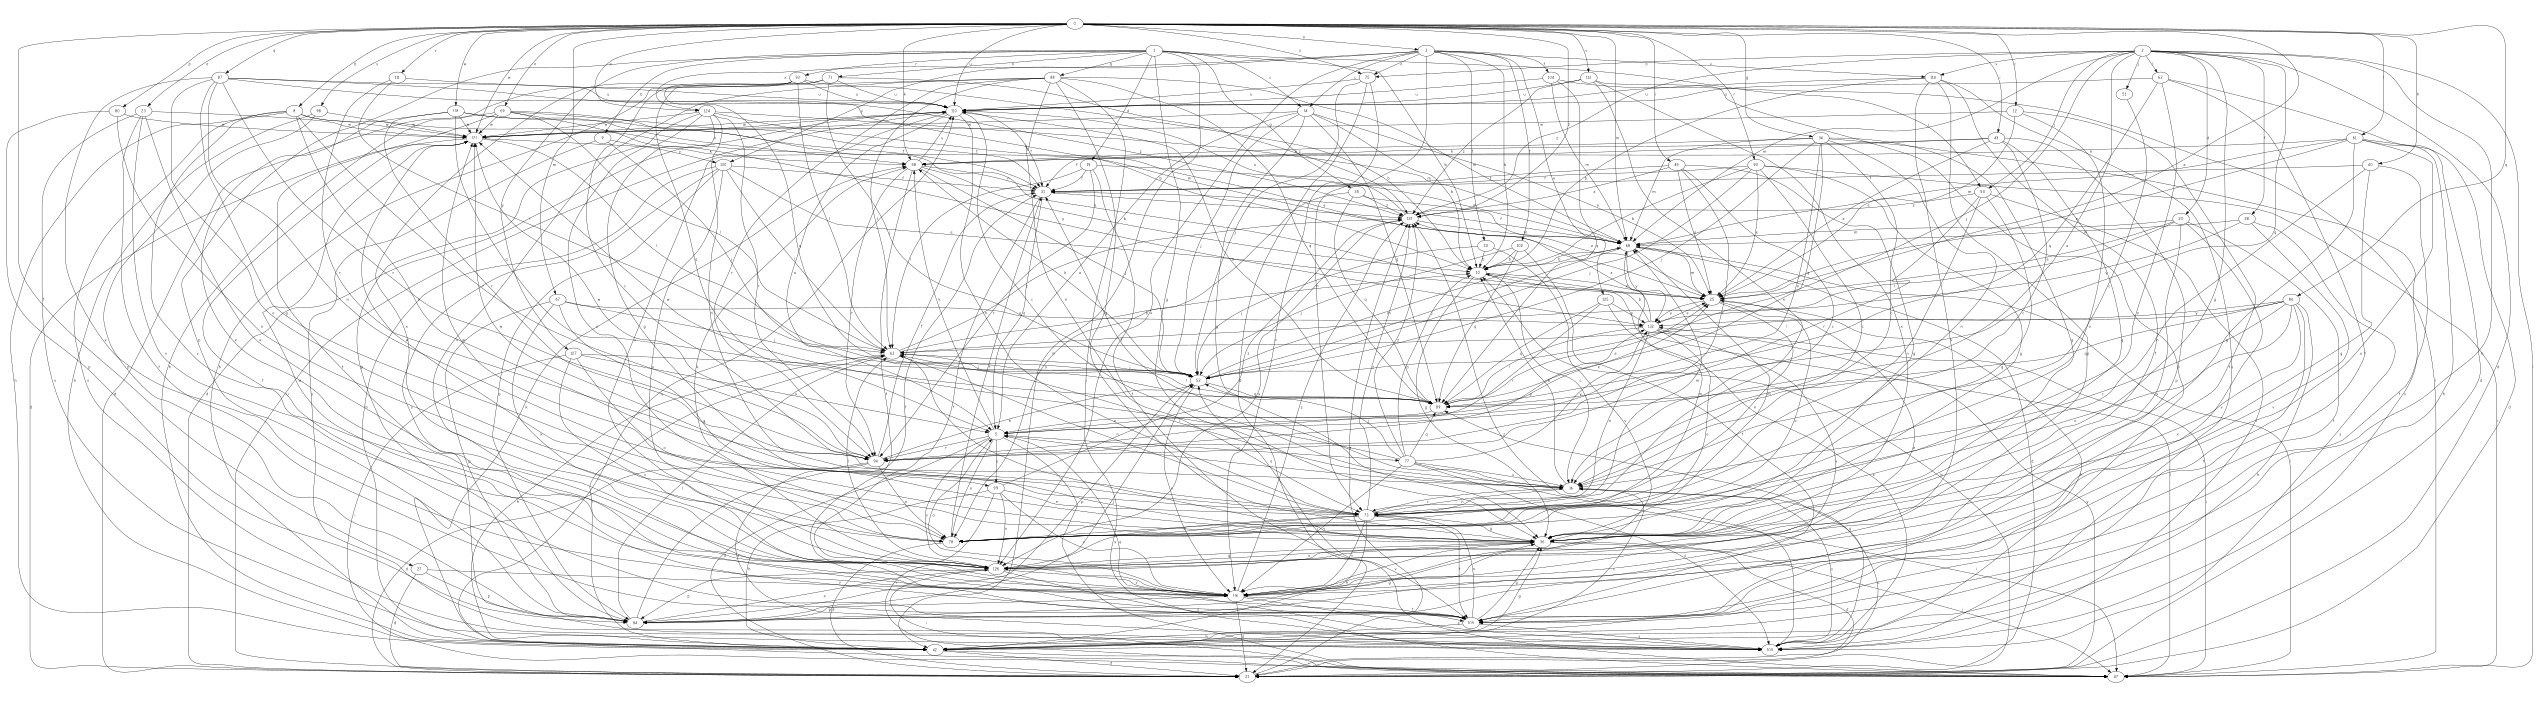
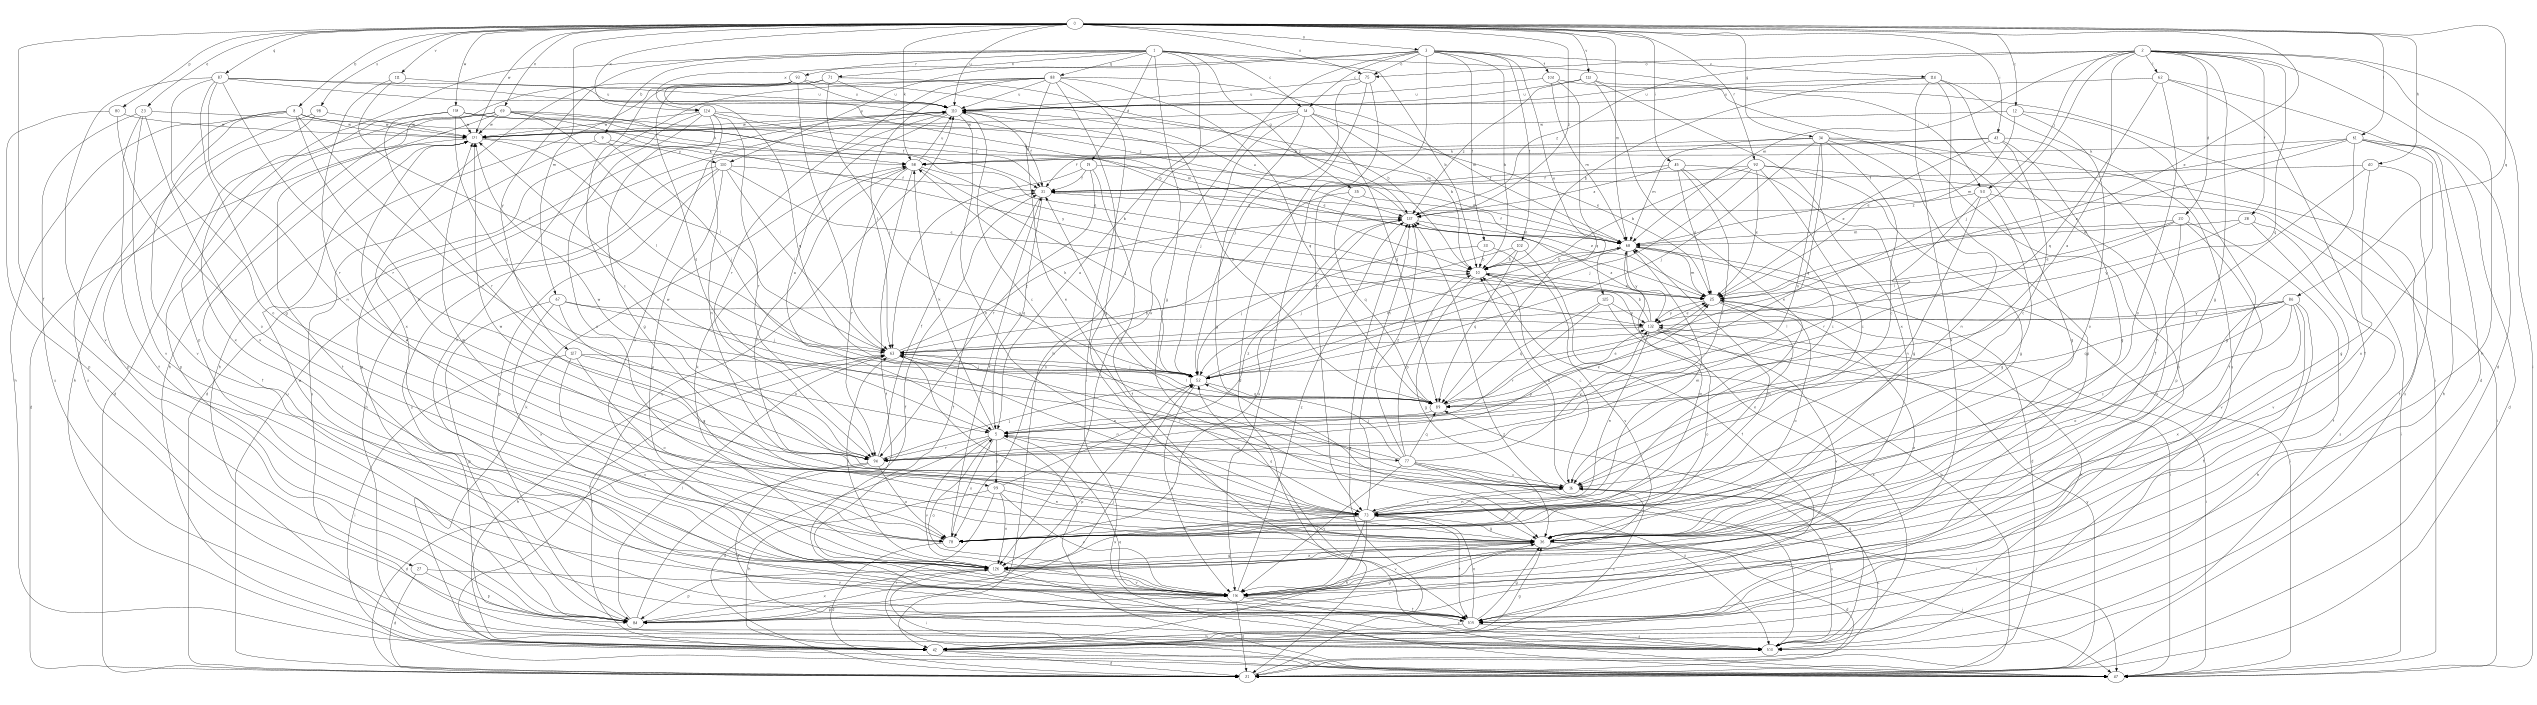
  strict digraph {
    fontname="Comic Neue"
    node [fontname="Comic Neue"]
    edge [fontname="Comic Neue"]
    0
    3
    8
    12
    23
    25
    27
    34
    40
    43
    45
    58
    61
    67
    68
    69
    75
    80
    86
    87
    92
    98
    110
    111
    112
    118
    121
    124
    137
    10
    14
    114
    30
    73
    102
    104
    125
    126
    130
    42
    94
    99
    116
    100
    78
    105
    132
    84
    21
    36
    5
    52
    89
    16
    31
    47
    63
    1
    9
    19
    35
    50
    71
    88
    93
    127
    2
    20
    28
-   51
    62
    77
    0 -> 3 [label=a]
    0 -> 8 [label=b]
    0 -> 12 [label=c]
    0 -> 23 [label=e]
    0 -> 25 [label=e]
    0 -> 27 [label=f]
    0 -> 34 [label=g]
    0 -> 40 [label=h]
    0 -> 43 [label=i]
    0 -> 45 [label=i]
    0 -> 58 [label=k]
    0 -> 61 [label=l]
    0 -> 67 [label=m]
    0 -> 68 [label=m]
    0 -> 69 [label=n]
    0 -> 75 [label=o]
    0 -> 80 [label=p]
    0 -> 86 [label=q]
    0 -> 87 [label=q]
    0 -> 92 [label=r]
    0 -> 98 [label=s]
    0 -> 110 [label=u]
    0 -> 111 [label=v]
    0 -> 112 [label=v]
    0 -> 118 [label=w]
    0 -> 121 [label=w]
    0 -> 124 [label=x]
    0 -> 137 [label=z]
    3 -> 75 [label=o]
    3 -> 124 [label=x]
    3 -> 10 [label=b]
    3 -> 14 [label=c]
    3 -> 114 [label=v]
    3 -> 30 [label=f]
    3 -> 73 [label=n]
    3 -> 102 [label=t]
    3 -> 104 [label=t]
    3 -> 125 [label=x]
    3 -> 126 [label=x]
    3 -> 130 [label=y]
    8 -> 68 [label=m]
    8 -> 121 [label=w]
    8 -> 42 [label=h]
    8 -> 94 [label=r]
    8 -> 99 [label=s]
    8 -> 116 [label=v]
    8 -> 100 [label=s]
    12 -> 25 [label=e]
    12 -> 121 [label=w]
    12 -> 78 [label=o]
    12 -> 105 [label=t]
    23 -> 121 [label=w]
    23 -> 126 [label=x]
    23 -> 116 [label=v]
    23 -> 100 [label=s]
    23 -> 105 [label=t]
    25 -> 68 [label=m]
    25 -> 73 [label=n]
    25 -> 42 [label=h]
    25 -> 78 [label=o]
    25 -> 132 [label=y]
    27 -> 116 [label=v]
    27 -> 84 [label=p]
    27 -> 21 [label=d]
    34 -> 58 [label=k]
    34 -> 68 [label=m]
    34 -> 73 [label=n]
    34 -> 100 [label=s]
    34 -> 36 [label=g]
    34 -> 5 [label=a]
    34 -> 52 [label=j]
    34 -> 89 [label=q]
    34 -> 16 [label=c]
    40 -> 73 [label=n]
    40 -> 105 [label=t]
    40 -> 36 [label=g]
    40 -> 31 [label=f]
    43 -> 25 [label=e]
    43 -> 58 [label=k]
    43 -> 84 [label=p]
    43 -> 36 [label=g]
    43 -> 16 [label=c]
    43 -> 31 [label=f]
    45 -> 25 [label=e]
    45 -> 137 [label=z]
    45 -> 94 [label=r]
    45 -> 36 [label=g]
    45 -> 16 [label=c]
    45 -> 31 [label=f]
    58 -> 110 [label=u]
    58 -> 10 [label=b]
-   58 -> 31 [label=n]
+   58 -> 73 [label=n]
    58 -> 94 [label=r]
    58 -> 105 [label=t]
    58 -> 52 [label=j]
    61 -> 25 [label=e]
    61 -> 58 [label=k]
    61 -> 68 [label=m]
    61 -> 126 [label=x]
    61 -> 42 [label=h]
    61 -> 21 [label=d]
    61 -> 36 [label=g]
    67 -> 126 [label=x]
    67 -> 132 [label=y]
    67 -> 84 [label=p]
    67 -> 36 [label=g]
    67 -> 52 [label=j]
    68 -> 10 [label=b]
    68 -> 132 [label=y]
    68 -> 21 [label=d]
    68 -> 52 [label=j]
    68 -> 31 [label=f]
    68 -> 47 [label=i]
    69 -> 25 [label=e]
    69 -> 121 [label=w]
    69 -> 105 [label=t]
    69 -> 132 [label=y]
+   69 -> 84 [label=p]
    69 -> 21 [label=d]
    69 -> 31 [label=f]
    69 -> 63 [label=l]
    75 -> 110 [label=u]
    75 -> 116 [label=v]
    75 -> 21 [label=d]
    75 -> 52 [label=j]
    80 -> 121 [label=w]
    80 -> 78 [label=o]
    80 -> 84 [label=p]
    86 -> 126 [label=x]
    86 -> 42 [label=h]
    86 -> 78 [label=o]
    86 -> 105 [label=t]
    86 -> 132 [label=y]
    86 -> 89 [label=q]
    86 -> 16 [label=c]
    86 -> 63 [label=l]
    87 -> 110 [label=u]
    87 -> 137 [label=z]
    87 -> 10 [label=b]
    87 -> 73 [label=n]
    87 -> 94 [label=r]
    87 -> 116 [label=v]
    87 -> 78 [label=o]
    87 -> 36 [label=g]
    92 -> 25 [label=e]
    92 -> 10 [label=b]
    92 -> 36 [label=g]
    92 -> 52 [label=j]
    92 -> 16 [label=c]
    92 -> 31 [label=f]
    92 -> 47 [label=i]
    98 -> 121 [label=w]
    98 -> 42 [label=h]
    98 -> 84 [label=p]
    110 -> 121 [label=w]
    110 -> 73 [label=n]
    110 -> 126 [label=x]
    110 -> 21 [label=d]
    110 -> 5 [label=a]
    110 -> 16 [label=c]
    110 -> 31 [label=f]
    111 -> 110 [label=u]
    111 -> 94 [label=r]
    111 -> 63 [label=l]
    112 -> 110 [label=u]
    112 -> 137 [label=z]
    112 -> 73 [label=n]
    112 -> 126 [label=x]
    112 -> 100 [label=s]
    118 -> 58 [label=k]
    118 -> 121 [label=w]
    118 -> 126 [label=x]
    118 -> 94 [label=r]
    118 -> 89 [label=q]
    118 -> 31 [label=f]
    121 -> 58 [label=k]
    121 -> 110 [label=u]
    121 -> 105 [label=t]
    121 -> 21 [label=d]
    121 -> 63 [label=l]
    124 -> 25 [label=e]
    124 -> 68 [label=m]
    124 -> 121 [label=w]
    124 -> 73 [label=n]
    124 -> 94 [label=r]
    124 -> 78 [label=o]
    124 -> 84 [label=p]
    124 -> 36 [label=g]
    137 -> 68 [label=m]
    137 -> 110 [label=u]
    137 -> 126 [label=x]
    10 -> 25 [label=e]
    10 -> 36 [label=g]
    10 -> 16 [label=c]
    10 -> 47 [label=i]
    14 -> 25 [label=e]
    14 -> 121 [label=w]
    14 -> 10 [label=b]
    14 -> 36 [label=g]
    14 -> 5 [label=a]
    14 -> 52 [label=j]
    14 -> 89 [label=q]
    114 -> 110 [label=u]
    114 -> 10 [label=b]
    114 -> 116 [label=v]
    114 -> 100 [label=s]
    114 -> 105 [label=t]
    114 -> 84 [label=p]
    30 -> 10 [label=b]
    30 -> 116 [label=v]
    30 -> 52 [label=j]
    73 -> 68 [label=m]
    73 -> 121 [label=w]
    73 -> 137 [label=z]
    73 -> 126 [label=x]
    73 -> 42 [label=h]
    73 -> 116 [label=v]
    73 -> 78 [label=o]
    73 -> 105 [label=t]
    73 -> 36 [label=g]
    73 -> 16 [label=c]
    102 -> 10 [label=b]
    102 -> 105 [label=t]
    102 -> 52 [label=j]
    102 -> 89 [label=q]
    104 -> 68 [label=m]
    104 -> 110 [label=u]
    104 -> 89 [label=q]
    104 -> 47 [label=i]
    125 -> 94 [label=r]
    125 -> 100 [label=s]
    125 -> 132 [label=y]
    125 -> 89 [label=q]
    126 -> 58 [label=k]
    126 -> 116 [label=v]
    126 -> 100 [label=s]
    126 -> 84 [label=p]
    126 -> 36 [label=g]
    126 -> 47 [label=i]
    126 -> 63 [label=l]
    130 -> 25 [label=e]
    130 -> 126 [label=x]
    130 -> 42 [label=h]
    130 -> 100 [label=s]
    130 -> 84 [label=p]
    130 -> 31 [label=f]
    130 -> 63 [label=l]
    42 -> 58 [label=k]
    42 -> 21 [label=d]
    42 -> 36 [label=g]
    42 -> 16 [label=c]
    42 -> 47 [label=i]
    42 -> 63 [label=l]
    94 -> 121 [label=w]
    94 -> 100 [label=s]
    94 -> 78 [label=o]
    94 -> 132 [label=y]
    94 -> 21 [label=d]
-   94 -> 52 [label=h]
+   94 -> 52 [label=j]
    94 -> 31 [label=f]
    99 -> 137 [label=z]
    99 -> 73 [label=n]
    99 -> 126 [label=x]
    99 -> 42 [label=h]
    99 -> 116 [label=v]
    99 -> 47 [label=i]
    116 -> 25 [label=e]
    116 -> 137 [label=z]
    116 -> 100 [label=s]
    116 -> 105 [label=t]
    116 -> 84 [label=p]
    116 -> 21 [label=d]
    116 -> 5 [label=a]
    100 -> 137 [label=z]
    100 -> 5 [label=a]
    100 -> 89 [label=q]
    78 -> 68 [label=m]
    78 -> 121 [label=w]
    78 -> 21 [label=d]
    78 -> 31 [label=f]
    105 -> 121 [label=w]
    105 -> 73 [label=n]
    105 -> 42 [label=h]
    105 -> 100 [label=s]
    105 -> 36 [label=g]
    132 -> 25 [label=e]
    132 -> 137 [label=z]
    132 -> 10 [label=b]
    132 -> 73 [label=n]
    132 -> 116 [label=v]
    132 -> 78 [label=o]
    132 -> 47 [label=i]
-   132 -> 89 [label=l]
+   132 -> 63 [label=l]
    84 -> 126 [label=x]
    84 -> 36 [label=g]
    84 -> 52 [label=j]
    84 -> 31 [label=f]
    84 -> 63 [label=l]
    21 -> 110 [label=u]
    21 -> 137 [label=z]
    21 -> 10 [label=b]
    21 -> 132 [label=y]
    21 -> 16 [label=c]
    36 -> 68 [label=m]
    36 -> 121 [label=w]
    36 -> 126 [label=x]
    36 -> 116 [label=v]
    36 -> 21 [label=d]
    36 -> 47 [label=i]
    36 -> 63 [label=l]
    5 -> 25 [label=e]
    5 -> 58 [label=k]
    5 -> 94 [label=r]
    5 -> 99 [label=s]
    5 -> 116 [label=v]
    5 -> 78 [label=o]
    5 -> 21 [label=d]
    5 -> 47 [label=i]
    5 -> 77 [label=o]
    52 -> 58 [label=k]
    52 -> 68 [label=m]
    52 -> 116 [label=v]
    52 -> 84 [label=p]
    52 -> 89 [label=q]
    89 -> 25 [label=e]
    89 -> 110 [label=u]
    89 -> 5 [label=a]
    89 -> 63 [label=l]
    16 -> 10 [label=b]
    16 -> 73 [label=n]
    16 -> 100 [label=s]
    16 -> 5 [label=a]
    16 -> 31 [label=f]
    16 -> 63 [label=l]
    31 -> 137 [label=z]
    31 -> 105 [label=t]
    31 -> 5 [label=a]
    47 -> 110 [label=u]
    47 -> 52 [label=j]
    63 -> 137 [label=z]
    63 -> 10 [label=b]
    63 -> 73 [label=n]
    63 -> 42 [label=h]
    63 -> 52 [label=j]
    1 -> 10 [label=b]
    1 -> 14 [label=c]
    1 -> 42 [label=h]
    1 -> 84 [label=p]
    1 -> 36 [label=g]
    1 -> 9 [label=b]
    1 -> 19 [label=d]
    1 -> 35 [label=g]
    1 -> 50 [label=j]
    1 -> 71 [label=n]
    1 -> 88 [label=q]
    1 -> 93 [label=r]
    1 -> 127 [label=y]
    9 -> 130 [label=y]
    9 -> 100 [label=s]
    9 -> 52 [label=j]
    19 -> 68 [label=m]
    19 -> 94 [label=r]
    19 -> 105 [label=t]
    19 -> 31 [label=f]
    19 -> 63 [label=l]
    35 -> 25 [label=e]
-   35 -> 137 [label=z]
    35 -> 78 [label=o]
    35 -> 89 [label=q]
    50 -> 137 [label=z]
    50 -> 73 [label=n]
    50 -> 94 [label=r]
    50 -> 36 [label=g]
-   50 -> 100 [label=i]
+   50 -> 47 [label=i]
    71 -> 110 [label=u]
    71 -> 137 [label=z]
    71 -> 5 [label=a]
    71 -> 52 [label=j]
    71 -> 16 [label=c]
    88 -> 68 [label=m]
+   88 -> 110 [label=u]
    88 -> 73 [label=n]
    88 -> 42 [label=h]
    88 -> 94 [label=r]
    88 -> 116 [label=v]
    88 -> 36 [label=g]
    88 -> 89 [label=q]
    88 -> 47 [label=i]
    88 -> 63 [label=l]
    93 -> 110 [label=u]
    93 -> 10 [label=b]
    93 -> 126 [label=x]
    93 -> 42 [label=h]
    93 -> 89 [label=q]
    93 -> 63 [label=l]
    127 -> 116 [label=v]
    127 -> 78 [label=o]
    127 -> 5 [label=a]
    127 -> 52 [label=j]
    127 -> 47 [label=i]
    2 -> 68 [label=m]
    2 -> 75 [label=o]
    2 -> 137 [label=z]
-   2 -> 114 [label=v]
    2 -> 42 [label=h]
    2 -> 21 [label=d]
    2 -> 36 [label=g]
    2 -> 5 [label=a]
    2 -> 52 [label=j]
    2 -> 89 [label=q]
    2 -> 47 [label=i]
    2 -> 50 [label=j]
    2 -> 20 [label=d]
    2 -> 28 [label=f]
-   2 -> 51 [label=j]
    2 -> 62 [label=l]
    20 -> 25 [label=e]
    20 -> 68 [label=m]
    20 -> 126 [label=x]
    20 -> 116 [label=v]
    20 -> 105 [label=t]
    20 -> 63 [label=l]
    28 -> 68 [label=m]
    28 -> 116 [label=v]
    28 -> 100 [label=s]
    28 -> 132 [label=y]
-   51 -> 16 [label=c]
    62 -> 110 [label=u]
    62 -> 78 [label=o]
    62 -> 105 [label=t]
    62 -> 21 [label=d]
    62 -> 89 [label=q]
    77 -> 121 [label=w]
    77 -> 137 [label=z]
    77 -> 10 [label=b]
    77 -> 116 [label=v]
    77 -> 100 [label=s]
    77 -> 132 [label=y]
    77 -> 52 [label=j]
    77 -> 89 [label=q]
    77 -> 16 [label=c]
    77 -> 47 [label=i]
  }
